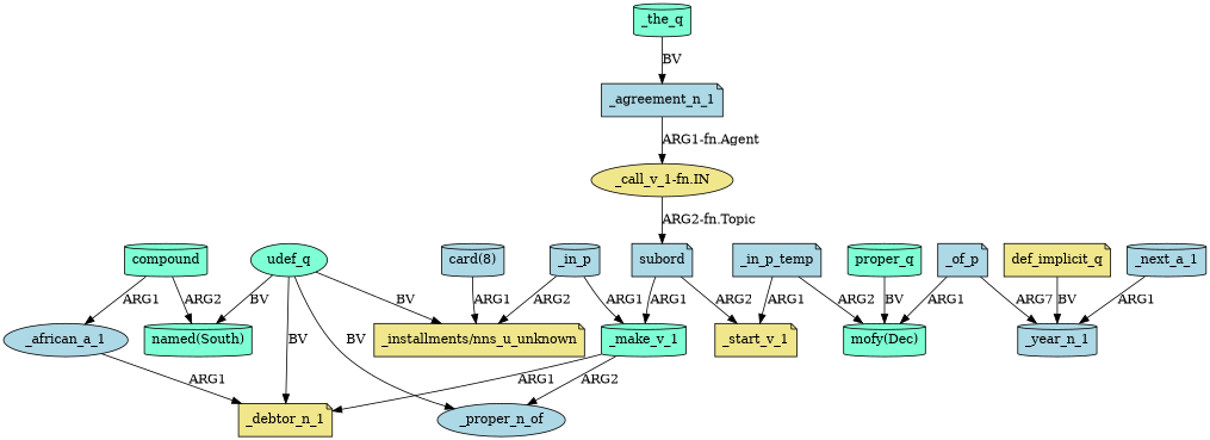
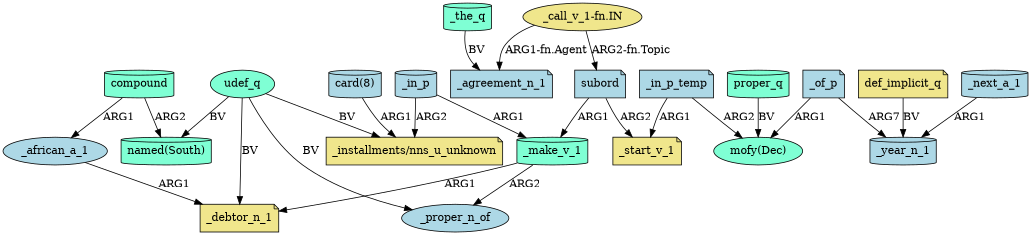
  digraph {
    node [fillcolor=lightblue shape=cylinder style=filled]
    compound [fillcolor=aquamarine]
    "named(South)" [fillcolor=aquamarine]
    _african_a_1 [shape=ellipse]
    _debtor_n_1 [fillcolor=khaki shape=note]
    def_implicit_q [fillcolor=khaki shape=note]
    _year_n_1
    _of_p [shape=note]
-   "mofy(Dec)" [fillcolor=aquamarine]
+   "mofy(Dec)" [fillcolor=aquamarine shape=ellipse]
    udef_q [fillcolor=aquamarine shape=ellipse]
    n10 [label=_proper_n_of shape=ellipse]
    "_installments/nns_u_unknown" [fillcolor=khaki shape=note]
    proper_q [fillcolor=aquamarine]
    "card(8)"
    _in_p_temp [shape=note]
    _start_v_1 [fillcolor=khaki shape=note]
    _in_p
    _make_v_1 [fillcolor=aquamarine]
    subord [shape=note]
    _the_q [fillcolor=aquamarine]
    _agreement_n_1 [shape=note]
    "_call_v_1-fn.IN" [fillcolor=khaki shape=ellipse]
    _next_a_1
    compound -> "named(South)" [label=ARG2]
    compound -> _african_a_1 [label=ARG1]
    _african_a_1 -> _debtor_n_1 [label=ARG1]
    def_implicit_q -> _year_n_1 [label=BV]
    _of_p -> _year_n_1 [label=ARG7]
    _of_p -> "mofy(Dec)" [label=ARG1]
    udef_q -> "named(South)" [label=BV]
    udef_q -> _debtor_n_1 [label=BV]
    udef_q -> n10 [label=BV]
    udef_q -> "_installments/nns_u_unknown" [label=BV]
    proper_q -> "mofy(Dec)" [label=BV]
    "card(8)" -> "_installments/nns_u_unknown" [label=ARG1]
    _in_p_temp -> "mofy(Dec)" [label=ARG2]
    _in_p_temp -> _start_v_1 [label=ARG1]
    _in_p -> "_installments/nns_u_unknown" [label=ARG2]
    _in_p -> _make_v_1 [label=ARG1]
    _make_v_1 -> _debtor_n_1 [label=ARG1]
    _make_v_1 -> n10 [label=ARG2]
    subord -> _start_v_1 [label=ARG2]
    subord -> _make_v_1 [label=ARG1]
    _the_q -> _agreement_n_1 [label=BV]
    "_call_v_1-fn.IN" -> subord [label="ARG2-fn.Topic"]
-   _agreement_n_1 -> "_call_v_1-fn.IN" [label="ARG1-fn.Agent"]
+   "_call_v_1-fn.IN" -> _agreement_n_1 [label="ARG1-fn.Agent"]
    _next_a_1 -> _year_n_1 [label=ARG1]
  }
